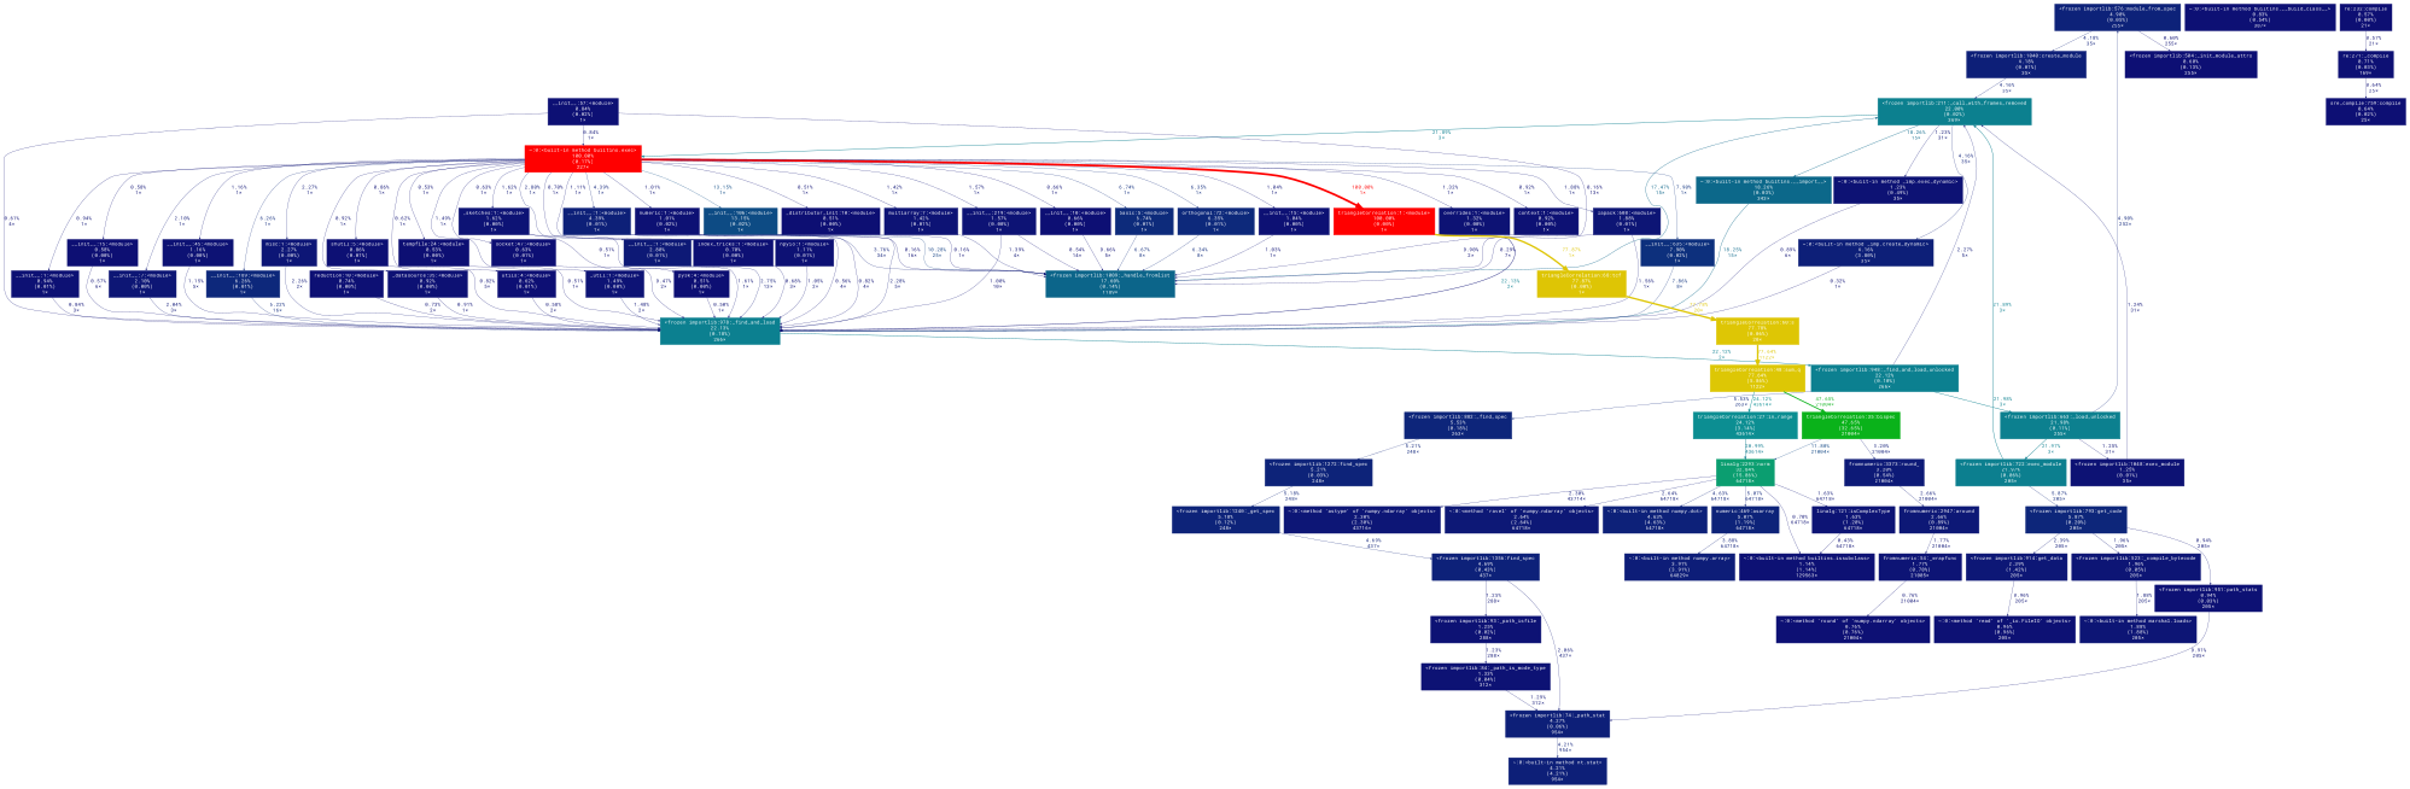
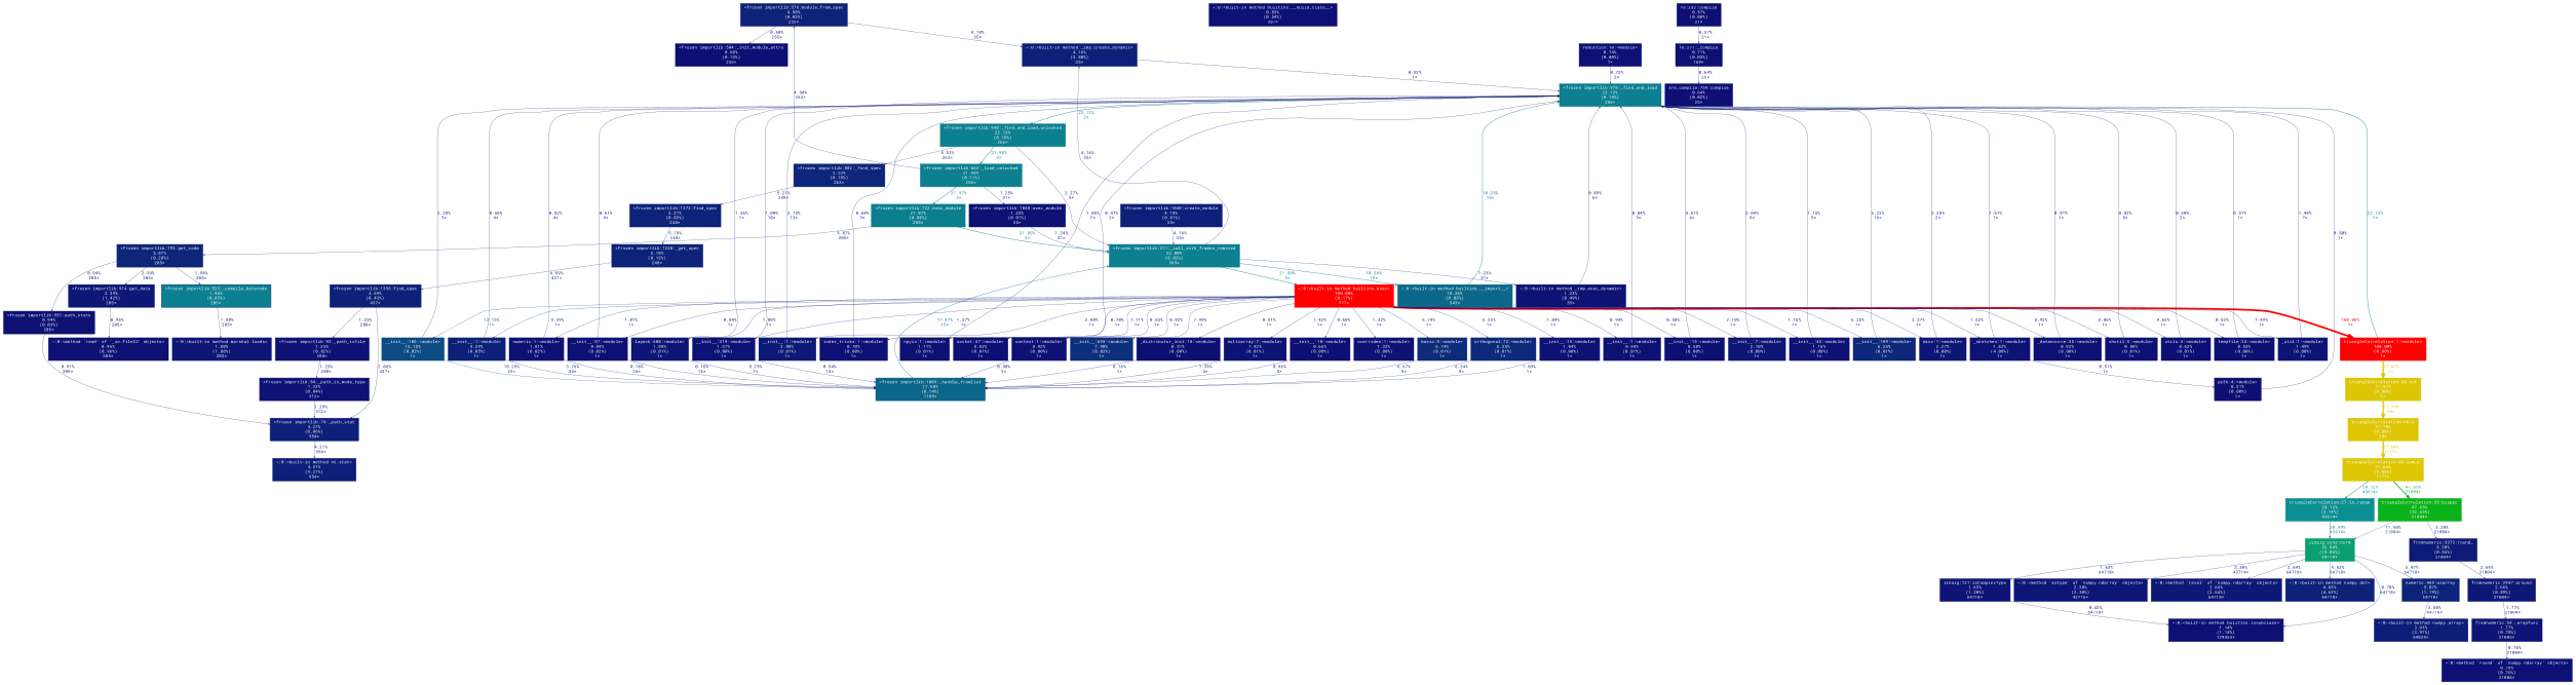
  digraph {
    fontname="Roboto Mono"
    nodesep=0.125
    ranksep=0.25
    node [color="#0d1174" fontcolor="#ffffff" fontname="Roboto Mono" fontsize=10.00 shape=box style=filled]
    edge [arrowsize=0.35 color="#0d0f73" fontcolor="#0d0f73" fontname="Roboto Mono" fontsize=10.00 labeldistance=0.50 penwidth=0.50]
    n1 [color="#0d2279" height=0 label="<frozen importlib:576:module_from_spec\n4.90%\n(0.05%)\n255×" width=0]
    n2 [color="#0d1f78" height=0 label="<frozen importlib:1040:create_module\n4.18%\n(0.01%)\n35×" width=0]
    n3 [color="#0d0f74" height=0 label="<frozen importlib:504:_init_module_attrs\n0.60%\n(0.13%)\n255×" width=0]
    n4 [color="#0c808f" height=0 label="<frozen importlib:211:_call_with_frames_removed\n22.00%\n(0.02%)\n369×" width=0]
    n5 [color="#0c688a" height=0 label="~:0:<built-in method builtins.__import__>\n18.26%\n(0.03%)\n343×" width=0]
    n6 [color="#0d1f78" height=0 label="~:0:<built-in method _imp.create_dynamic>\n4.16%\n(3.80%)\n35×" width=0]
    n7 [color="#0d1274" height=0 label="~:0:<built-in method _imp.exec_dynamic>\n1.23%\n(0.49%)\n35×" width=0]
    n8 [color="#ff0000" height=0 label="~:0:<built-in method builtins.exec>\n100.00%\n(0.17%)\n227×" width=0]
    n9 [color="#0d2179" height=0 label="<frozen importlib:1356:find_spec\n4.69%\n(0.43%)\n437×" width=0]
    n10 [color="#0d1f78" height=0 label="<frozen importlib:74:_path_stat\n4.27%\n(0.06%)\n954×" width=0]
    n11 [color="#0d1274" height=0 label="<frozen importlib:93:_path_isfile\n1.25%\n(0.02%)\n288×" width=0]
    n12 [color="#0d1f78" height=0 label="~:0:<built-in method nt.stat>\n4.21%\n(4.21%)\n954×" width=0]
    n13 [color="#0d1274" height=0 label="<frozen importlib:84:_path_is_mode_type\n1.33%\n(0.04%)\n312×" width=0]
    n14 [color="#0c8090" height=0 label="<frozen importlib:978:_find_and_load\n22.13%\n(0.18%)\n266×" width=0]
    n15 [color="#0c8090" height=0 label="<frozen importlib:948:_find_and_load_unlocked\n22.12%\n(0.10%)\n266×" width=0]
    n16 [color="#0c808f" height=0 label="<frozen importlib:663:_load_unlocked\n21.98%\n(0.11%)\n255×" width=0]
    n17 [color="#0d257a" height=0 label="<frozen importlib:882:_find_spec\n5.53%\n(0.18%)\n263×" width=0]
    n18 [color="#0c7f8f" height=0 label="<frozen importlib:722:exec_module\n21.97%\n(0.06%)\n205×" width=0]
    n19 [color="#0d1274" height=0 label="<frozen importlib:1048:exec_module\n1.25%\n(0.01%)\n35×" width=0]
    n20 [color="#0d2379" height=0 label="<frozen importlib:1272:find_spec\n5.21%\n(0.03%)\n248×" width=0]
    n21 [color="#0d4b84" height=0 label="__init__:106:<module>\n13.15%\n(0.02%)\n1×" width=0]
    n22 [color="#0c658a" height=0 label="<frozen importlib:1009:_handle_fromlist\n17.60%\n(0.14%)\n1189×" width=0]
    n23 [color="#0d0f73" height=0 label="_distributor_init:10:<module>\n0.51%\n(0.00%)\n1×" width=0]
-   n24 [color="#0d2078" height=0 label="__init__:1:<module>\n4.39%\n(0.01%)\n1×" width=0]
+   n24 [color="#0d2078" height=0 label="__init__:1:<module>\n4.39%\n(0.05%)\n1×" width=0]
    n25 [color="#0d1375" height=0 label="multiarray:7:<module>\n1.42%\n(0.01%)\n1×" width=0]
    n26 [color="#0d0f74" height=0 label="__init__:10:<module>\n0.66%\n(0.00%)\n1×" width=0]
    n27 [height=0 label="numeric:1:<module>\n1.01%\n(0.02%)\n1×" width=0]
    n28 [color="#0d1976" height=0 label="__init__:1:<module>\n2.80%\n(0.01%)\n1×" width=0]
    n29 [color="#0d1074" height=0 label="index_tricks:1:<module>\n0.70%\n(0.00%)\n1×" width=0]
    n30 [height=0 label="npyio:1:<module>\n1.11%\n(0.01%)\n1×" width=0]
    n31 [color="#0d1074" height=0 label="__init__:57:<module>\n0.84%\n(0.02%)\n1×" width=0]
    n32 [color="#0d307d" height=0 label="__init__:635:<module>\n7.90%\n(0.02%)\n1×" width=0]
    n33 [color="#0d2b7b" height=0 label="basic:5:<module>\n6.74%\n(0.01%)\n1×" width=0]
    n34 [color="#0d297b" height=0 label="orthogonal:72:<module>\n6.35%\n(0.01%)\n1×" width=0]
    n35 [color="#0d1575" height=0 label="lapack:608:<module>\n1.88%\n(0.01%)\n1×" width=0]
    n36 [height=0 label="__init__:15:<module>\n1.04%\n(0.00%)\n1×" width=0]
    n37 [height=0 label="context:1:<module>\n0.92%\n(0.00%)\n1×" width=0]
    n38 [color="#0d1074" height=0 label="reduction:10:<module>\n0.74%\n(0.00%)\n1×" width=0]
    n39 [color="#0d1375" height=0 label="__init__:219:<module>\n1.57%\n(0.00%)\n1×" width=0]
    n40 [height=0 label="__init__:1:<module>\n0.94%\n(0.01%)\n1×" width=0]
    n41 [color="#0d0f73" height=0 label="__init__:15:<module>\n0.58%\n(0.00%)\n1×" width=0]
    n42 [color="#0d1675" height=0 label="__init__:7:<module>\n2.10%\n(0.00%)\n1×" width=0]
    n43 [color="#0d1274" height=0 label="__init__:45:<module>\n1.16%\n(0.00%)\n1×" width=0]
    n44 [color="#0d287b" height=0 label="__init__:189:<module>\n6.26%\n(0.01%)\n1×" width=0]
    n45 [color="#0d1676" height=0 label="misc:1:<module>\n2.27%\n(0.00%)\n1×" width=0]
    n46 [color="#ff0000" height=0 label="triangleCorrelation:1:<module>\n100.00%\n(0.00%)\n1×" width=0]
    n47 [color="#0d1274" height=0 label="overrides:1:<module>\n1.32%\n(0.00%)\n1×" width=0]
    n48 [height=0 label="_datasource:35:<module>\n0.92%\n(0.00%)\n1×" width=0]
    n49 [color="#0d1074" height=0 label="shutil:5:<module>\n0.86%\n(0.01%)\n1×" width=0]
    n50 [color="#0d0f74" height=0 label="utils:4:<module>\n0.62%\n(0.01%)\n1×" width=0]
    n51 [color="#0d0f73" height=0 label="tempfile:24:<module>\n0.53%\n(0.00%)\n1×" width=0]
    n52 [color="#0d1375" height=0 label="_util:1:<module>\n1.49%\n(0.00%)\n1×" width=0]
    n53 [color="#0d0f74" height=0 label="socket:47:<module>\n0.63%\n(0.01%)\n1×" width=0]
-   n54 [color="#0d1375" height=0 label="_sketches:1:<module>\n1.62%\n(0.00%)\n1×" width=0]
+   n54 [color="#0d1375" height=0 label="_sketches:1:<module>\n1.62%\n(4.00%)\n1×" width=0]
    n55 [color="#dec505" height=0 label="triangleCorrelation:68:tcf\n77.87%\n(0.00%)\n1×" width=0]
    n56 [color="#0d0f73" height=0 label="py3k:4:<module>\n0.51%\n(0.00%)\n1×" width=0]
    n57 [color="#0d267a" height=0 label="<frozen importlib:793:get_code\n5.87%\n(0.20%)\n205×" width=0]
    n58 [color="#0d2379" height=0 label="<frozen importlib:1240:_get_spec\n5.18%\n(0.12%)\n248×" width=0]
-   n59 [color="#0d1575" height=0 label="<frozen importlib:523:_compile_bytecode\n1.96%\n(0.05%)\n205×" width=0]
+   n59 [color="#0d1575" height=0 label="<frozen importlib:523:_compile_bytecode\n1.96%\n(0.05%)\n205×" width=0 fillcolor="#0c8090"]
    n60 [height=0 label="<frozen importlib:951:path_stats\n0.94%\n(0.03%)\n205×" width=0]
    n61 [color="#0d1776" height=0 label="<frozen importlib:914:get_data\n2.39%\n(1.42%)\n205×" width=0]
    n62 [color="#0d1575" height=0 label="~:0:<built-in method marshal.loads>\n1.88%\n(1.88%)\n205×" width=0]
    n63 [height=0 label="~:0:<method 'read' of '_io.FileIO' objects>\n0.96%\n(0.96%)\n205×" width=0]
    n64 [color="#dec605" height=0 label="triangleCorrelation:60:s\n77.78%\n(0.06%)\n20×" width=0]
    n65 [color="#ddc705" height=0 label="triangleCorrelation:48:sum_q\n77.64%\n(5.86%)\n1122×" width=0]
    n66 [color="#0d1074" height=0 label="~:0:<built-in method builtins.__build_class__>\n0.83%\n(0.54%)\n387×" width=0]
    n67 [color="#0d1074" height=0 label="re:271:_compile\n0.71%\n(0.03%)\n169×" width=0]
    n68 [color="#0d0f74" height=0 label="sre_compile:759:compile\n0.64%\n(0.02%)\n25×" width=0]
    n69 [color="#0c8e92" height=0 label="triangleCorrelation:27:in_range\n24.12%\n(3.14%)\n43614×" width=0]
    n70 [color="#0ab21a" height=0 label="triangleCorrelation:35:bispec\n47.65%\n(32.65%)\n21004×" width=0]
    n71 [color="#0b9e70" height=0 label="linalg:2293:norm\n32.84%\n(15.86%)\n64718×" width=0]
    n72 [color="#0d1a77" height=0 label="fromnumeric:3373:round_\n3.20%\n(0.54%)\n21004×" width=0]
    n73 [color="#0d2379" height=0 label="numeric:469:asarray\n5.07%\n(1.19%)\n64718×" width=0]
    n74 [color="#0d1475" height=0 label="linalg:121:isComplexType\n1.63%\n(1.20%)\n64718×" width=0]
    n75 [color="#0d1676" height=0 label="~:0:<method 'astype' of 'numpy.ndarray' objects>\n2.30%\n(2.30%)\n43716×" width=0]
    n76 [color="#0d1876" height=0 label="~:0:<method 'ravel' of 'numpy.ndarray' objects>\n2.64%\n(2.64%)\n64718×" width=0]
    n77 [color="#0d2179" height=0 label="~:0:<built-in method numpy.dot>\n4.63%\n(4.63%)\n64718×" width=0]
    n78 [height=0 label="~:0:<built-in method builtins.issubclass>\n1.14%\n(1.14%)\n129563×" width=0]
    n79 [color="#0d1d78" height=0 label="~:0:<built-in method numpy.array>\n3.91%\n(3.91%)\n64829×" width=0]
    n80 [color="#0d1876" height=0 label="fromnumeric:2947:around\n2.66%\n(0.89%)\n21004×" width=0]
    n81 [color="#0d1475" height=0 label="fromnumeric:54:_wrapfunc\n1.77%\n(0.78%)\n21005×" width=0]
    n82 [color="#0d0f73" height=0 label="re:232:compile\n0.57%\n(0.00%)\n21×" width=0]
    n83 [color="#0d1074" height=0 label="~:0:<method 'round' of 'numpy.ndarray' objects>\n0.76%\n(0.76%)\n21004×" width=0]
-   n1 -> n2 [color="#0d1f78" fontcolor="#0d1f78" label="4.18%\n35×"]
+   n1 -> n6 [color="#0d1f78" fontcolor="#0d1f78" label="4.18%\n35×"]
    n1 -> n3 [color="#0d0f74" fontcolor="#0d0f74" label="0.60%\n255×"]
    n2 -> n4 [color="#0d1f78" fontcolor="#0d1f78" label="4.16%\n35×"]
    n4 -> n5 [arrowsize=0.43 color="#0c688a" fontcolor="#0c688a" label="18.26%\n15×" labeldistance=0.73 penwidth=0.73]
    n4 -> n6 [color="#0d1f78" fontcolor="#0d1f78" label="4.16%\n35×"]
    n4 -> n7 [color="#0d1274" fontcolor="#0d1274" label="1.23%\n31×"]
    n4 -> n8 [arrowsize=0.47 color="#0c7f8f" fontcolor="#0c7f8f" label="21.89%\n3×" labeldistance=0.88 penwidth=0.88]
    n5 -> n14 [arrowsize=0.43 color="#0c688a" fontcolor="#0c688a" label="18.25%\n15×" labeldistance=0.73 penwidth=0.73]
    n6 -> n14 [color="#0d0e73" fontcolor="#0d0e73" label="0.32%\n1×"]
    n7 -> n14 [color="#0d1074" fontcolor="#0d1074" label="0.89%\n6×"]
    n8 -> n21 [arrowsize=0.36 color="#0d4b84" fontcolor="#0d4b84" label="13.15%\n1×" labeldistance=0.53 penwidth=0.53]
    n8 -> n23 [label="0.51%\n1×"]
    n8 -> n24 [color="#0d2078" fontcolor="#0d2078" label="4.39%\n1×"]
    n8 -> n25 [color="#0d1375" fontcolor="#0d1375" label="1.42%\n1×"]
    n8 -> n26 [color="#0d0f74" fontcolor="#0d0f74" label="0.66%\n1×"]
    n8 -> n27 [color="#0d1174" fontcolor="#0d1174" label="1.01%\n1×"]
    n8 -> n28 [color="#0d1976" fontcolor="#0d1976" label="2.80%\n1×"]
    n8 -> n29 [color="#0d1074" fontcolor="#0d1074" label="0.70%\n1×"]
    n8 -> n30 [color="#0d1174" fontcolor="#0d1174" label="1.11%\n1×"]
-   n31 -> n8 [color="#0d1074" fontcolor="#0d1074" label="0.84%\n1×"]
+   n8 -> n31 [color="#0d1074" fontcolor="#0d1074" label="0.84%\n1×"]
    n8 -> n32 [color="#0d307d" fontcolor="#0d307d" label="7.90%\n1×"]
    n8 -> n33 [color="#0d2b7b" fontcolor="#0d2b7b" label="6.74%\n1×"]
    n8 -> n34 [color="#0d297b" fontcolor="#0d297b" label="6.35%\n1×"]
    n8 -> n35 [color="#0d1575" fontcolor="#0d1575" label="1.88%\n1×"]
    n8 -> n36 [color="#0d1174" fontcolor="#0d1174" label="1.04%\n1×"]
    n8 -> n37 [color="#0d1174" fontcolor="#0d1174" label="0.92%\n1×"]
    n8 -> n39 [color="#0d1375" fontcolor="#0d1375" label="1.57%\n1×"]
    n8 -> n40 [color="#0d1174" fontcolor="#0d1174" label="0.94%\n1×"]
    n8 -> n41 [label="0.58%\n1×"]
    n8 -> n42 [color="#0d1675" fontcolor="#0d1675" label="2.10%\n1×"]
    n8 -> n43 [color="#0d1274" fontcolor="#0d1274" label="1.16%\n1×"]
    n8 -> n44 [color="#0d287b" fontcolor="#0d287b" label="6.26%\n1×"]
    n8 -> n45 [color="#0d1676" fontcolor="#0d1676" label="2.27%\n1×"]
    n8 -> n46 [arrowsize=1.00 color="#ff0000" fontcolor="#ff0000" label="100.00%\n1×" labeldistance=4.00 penwidth=4.00]
    n8 -> n47 [color="#0d1274" fontcolor="#0d1274" label="1.32%\n1×"]
    n8 -> n48 [color="#0d1174" fontcolor="#0d1174" label="0.92%\n1×"]
    n8 -> n49 [color="#0d1074" fontcolor="#0d1074" label="0.86%\n1×"]
    n8 -> n50 [color="#0d0f74" fontcolor="#0d0f74" label="0.62%\n1×"]
    n8 -> n51 [label="0.53%\n1×"]
    n8 -> n52 [color="#0d1375" fontcolor="#0d1375" label="1.49%\n1×"]
    n8 -> n53 [color="#0d0f74" fontcolor="#0d0f74" label="0.63%\n1×"]
    n8 -> n54 [color="#0d1375" fontcolor="#0d1375" label="1.62%\n1×"]
    n9 -> n10 [color="#0d1575" fontcolor="#0d1575" label="2.06%\n437×"]
    n9 -> n11 [color="#0d1274" fontcolor="#0d1274" label="1.25%\n288×"]
    n10 -> n12 [color="#0d1f78" fontcolor="#0d1f78" label="4.21%\n954×"]
    n11 -> n13 [color="#0d1274" fontcolor="#0d1274" label="1.23%\n288×"]
    n13 -> n10 [color="#0d1274" fontcolor="#0d1274" label="1.29%\n312×"]
    n14 -> n15 [arrowsize=0.47 color="#0c8090" fontcolor="#0c8090" label="22.12%\n2×" labeldistance=0.88 penwidth=0.88]
    n15 -> n4 [color="#0d1676" fontcolor="#0d1676" label="2.27%\n5×"]
    n15 -> n16 [arrowsize=0.47 color="#0c808f" fontcolor="#0c808f" label="21.98%\n3×" labeldistance=0.88 penwidth=0.88]
    n15 -> n17 [color="#0d257a" fontcolor="#0d257a" label="5.53%\n263×"]
    n16 -> n1 [color="#0d2279" fontcolor="#0d2279" label="4.90%\n252×"]
    n16 -> n18 [arrowsize=0.47 color="#0c7f8f" fontcolor="#0c7f8f" label="21.97%\n3×" labeldistance=0.88 penwidth=0.88]
    n16 -> n19 [color="#0d1274" fontcolor="#0d1274" label="1.25%\n31×"]
    n17 -> n20 [color="#0d2379" fontcolor="#0d2379" label="5.21%\n248×"]
    n18 -> n4 [arrowsize=0.47 color="#0c7f8f" fontcolor="#0c7f8f" label="21.89%\n3×" labeldistance=0.88 penwidth=0.88]
    n18 -> n57 [color="#0d267a" fontcolor="#0d267a" label="5.87%\n205×"]
    n19 -> n4 [color="#0d1274" fontcolor="#0d1274" label="1.24%\n31×"]
    n20 -> n58 [color="#0d2379" fontcolor="#0d2379" label="5.18%\n248×"]
    n21 -> n14 [color="#0d1676" fontcolor="#0d1676" label="2.28%\n5×"]
    n21 -> n22 [color="#0d3c80" fontcolor="#0d3c80" label="10.28%\n25×"]
    n22 -> n4 [arrowsize=0.42 color="#0c6489" fontcolor="#0c6489" label="17.47%\n15×" labeldistance=0.70 penwidth=0.70]
    n23 -> n22 [color="#0d0d73" fontcolor="#0d0d73" label="0.16%\n1×"]
    n24 -> n14 [label="0.56%\n4×"]
    n24 -> n22 [color="#0d1d78" fontcolor="#0d1d78" label="3.76%\n34×"]
    n25 -> n22 [color="#0d1375" fontcolor="#0d1375" label="1.39%\n4×"]
    n26 -> n22 [color="#0d0f74" fontcolor="#0d0f74" label="0.66%\n5×"]
    n27 -> n14 [color="#0d1074" fontcolor="#0d1074" label="0.82%\n4×"]
    n27 -> n22 [color="#0d0d73" fontcolor="#0d0d73" label="0.16%\n16×"]
    n28 -> n14 [color="#0d1876" fontcolor="#0d1876" label="2.75%\n13×"]
    n29 -> n14 [color="#0d1074" fontcolor="#0d1074" label="0.68%\n3×"]
    n30 -> n14 [color="#0d1174" fontcolor="#0d1174" label="1.05%\n2×"]
    n31 -> n14 [color="#0d0f74" fontcolor="#0d0f74" label="0.61%\n4×"]
    n31 -> n22 [color="#0d0d73" fontcolor="#0d0d73" label="0.16%\n13×"]
-   n32 -> n14 [color="#0d307d" fontcolor="#0d307d" label="7.86%\n8×"]
    n33 -> n22 [color="#0d2a7b" fontcolor="#0d2a7b" label="6.67%\n8×"]
    n34 -> n22 [color="#0d297b" fontcolor="#0d297b" label="6.34%\n8×"]
    n35 -> n14 [color="#0d1375" fontcolor="#0d1375" label="1.56%\n1×"]
    n35 -> n22 [color="#0d0e73" fontcolor="#0d0e73" label="0.29%\n7×"]
    n36 -> n22 [color="#0d1174" fontcolor="#0d1174" label="1.03%\n1×"]
    n37 -> n22 [color="#0d1074" fontcolor="#0d1074" label="0.90%\n2×"]
    n38 -> n14 [color="#0d1074" fontcolor="#0d1074" label="0.73%\n2×"]
    n39 -> n14 [color="#0d1174" fontcolor="#0d1174" label="1.00%\n10×"]
    n39 -> n22 [label="0.54%\n14×"]
    n40 -> n14 [color="#0d1074" fontcolor="#0d1074" label="0.84%\n3×"]
    n41 -> n14 [label="0.57%\n6×"]
    n42 -> n14 [color="#0d1575" fontcolor="#0d1575" label="2.04%\n3×"]
    n43 -> n14 [color="#0d1274" fontcolor="#0d1274" label="1.15%\n5×"]
    n44 -> n14 [color="#0d287b" fontcolor="#0d287b" label="6.22%\n16×"]
    n45 -> n14 [color="#0d1676" fontcolor="#0d1676" label="2.26%\n2×"]
-   n46 -> n14 [arrowsize=0.47 color="#0d1074" fontcolor="#0c8090" label="22.13%\n2×" labeldistance=0.89 penwidth=0.89]
+   n46 -> n14 [arrowsize=0.47 color="#0c8090" fontcolor="#0c8090" label="22.13%\n2×" labeldistance=0.89 penwidth=0.89]
    n46 -> n55 [arrowsize=0.88 color="#dec505" fontcolor="#dec505" label="77.87%\n1×" labeldistance=3.11 penwidth=3.11]
    n48 -> n14 [color="#0d1174" fontcolor="#0d1174" label="0.91%\n1×"]
    n49 -> n14 [color="#0d1074" fontcolor="#0d1074" label="0.82%\n5×"]
    n50 -> n14 [label="0.58%\n2×"]
    n51 -> n14 [label="0.51%\n1×"]
    n52 -> n14 [color="#0d1375" fontcolor="#0d1375" label="1.48%\n2×"]
    n53 -> n14 [label="0.47%\n2×"]
    n54 -> n14 [color="#0d1375" fontcolor="#0d1375" label="1.61%\n1×"]
    n54 -> n56 [label="0.51%\n1×"]
    n55 -> n64 [arrowsize=0.88 color="#dec605" fontcolor="#dec605" label="77.78%\n20×" labeldistance=3.11 penwidth=3.11]
    n56 -> n14 [label="0.50%\n1×"]
    n57 -> n59 [color="#0d1575" fontcolor="#0d1575" label="1.96%\n205×"]
    n57 -> n60 [color="#0d1174" fontcolor="#0d1174" label="0.94%\n205×"]
    n57 -> n61 [color="#0d1776" fontcolor="#0d1776" label="2.39%\n205×"]
    n58 -> n9 [color="#0d2179" fontcolor="#0d2179" label="4.69%\n437×"]
    n59 -> n62 [color="#0d1575" fontcolor="#0d1575" label="1.88%\n205×"]
    n60 -> n10 [color="#0d1174" fontcolor="#0d1174" label="0.91%\n205×"]
    n61 -> n63 [color="#0d1174" fontcolor="#0d1174" label="0.96%\n205×"]
    n64 -> n65 [arrowsize=0.88 color="#ddc705" fontcolor="#ddc705" label="77.64%\n1122×" labeldistance=3.11 penwidth=3.11]
    n65 -> n69 [arrowsize=0.49 color="#0c8e92" fontcolor="#0c8e92" label="24.12%\n43614×" labeldistance=0.96 penwidth=0.96]
    n65 -> n70 [arrowsize=0.69 color="#0ab21a" fontcolor="#0ab21a" label="47.65%\n21004×" labeldistance=1.91 penwidth=1.91]
    n67 -> n68 [color="#0d0f74" fontcolor="#0d0f74" label="0.64%\n25×"]
    n69 -> n71 [arrowsize=0.46 color="#0c798e" fontcolor="#0c798e" label="20.99%\n43614×" labeldistance=0.84 penwidth=0.84]
    n70 -> n71 [color="#0d4482" fontcolor="#0d4482" label="11.80%\n21004×"]
    n70 -> n72 [color="#0d1a77" fontcolor="#0d1a77" label="3.20%\n21004×"]
    n71 -> n73 [color="#0d2379" fontcolor="#0d2379" label="5.07%\n64718×"]
    n71 -> n74 [color="#0d1475" fontcolor="#0d1475" label="1.63%\n64718×"]
    n71 -> n75 [color="#0d1676" fontcolor="#0d1676" label="2.30%\n43714×"]
    n71 -> n76 [color="#0d1876" fontcolor="#0d1876" label="2.64%\n64718×"]
    n71 -> n77 [color="#0d2179" fontcolor="#0d2179" label="4.63%\n64718×"]
    n71 -> n78 [color="#0d1074" fontcolor="#0d1074" label="0.70%\n64718×"]
    n72 -> n80 [color="#0d1876" fontcolor="#0d1876" label="2.66%\n21004×"]
    n73 -> n79 [color="#0d1d78" fontcolor="#0d1d78" label="3.88%\n64718×"]
    n74 -> n78 [label="0.43%\n64718×"]
    n80 -> n81 [color="#0d1475" fontcolor="#0d1475" label="1.77%\n21004×"]
    n81 -> n83 [color="#0d1074" fontcolor="#0d1074" label="0.76%\n21004×"]
    n82 -> n67 [label="0.57%\n21×"]
  }
